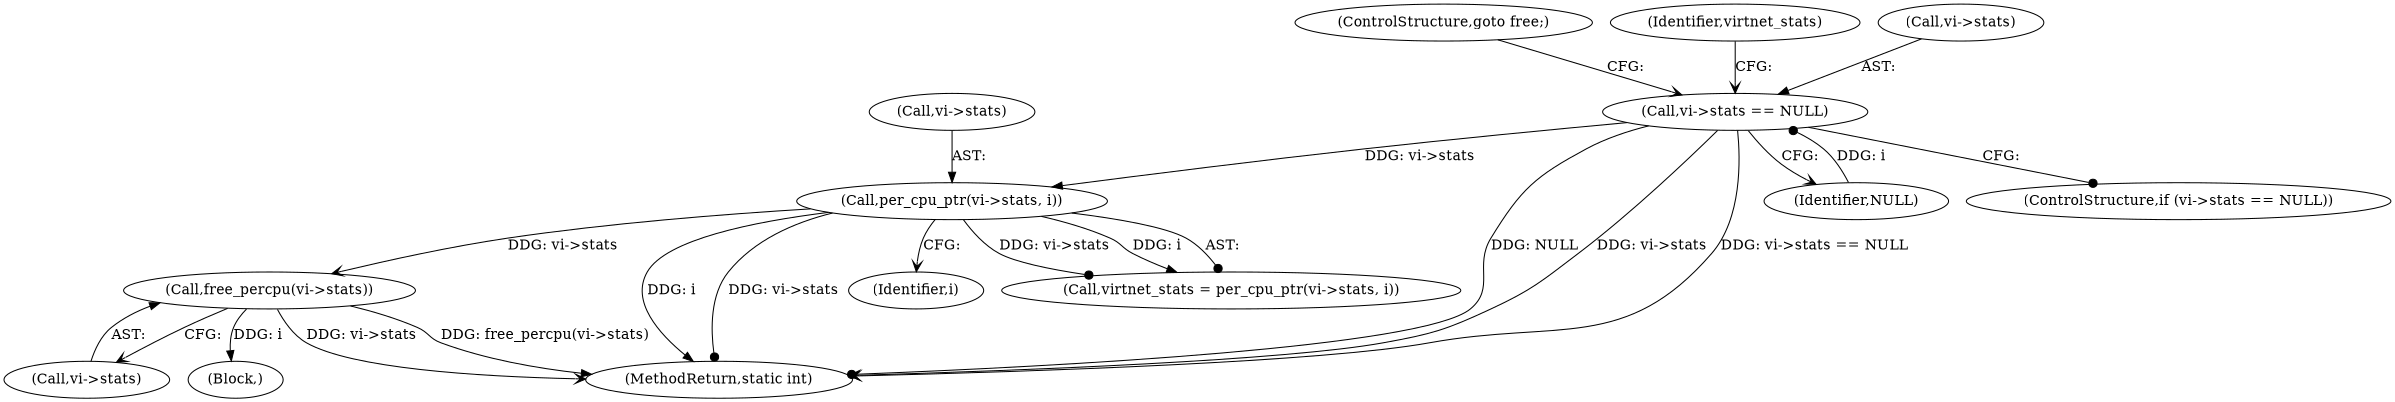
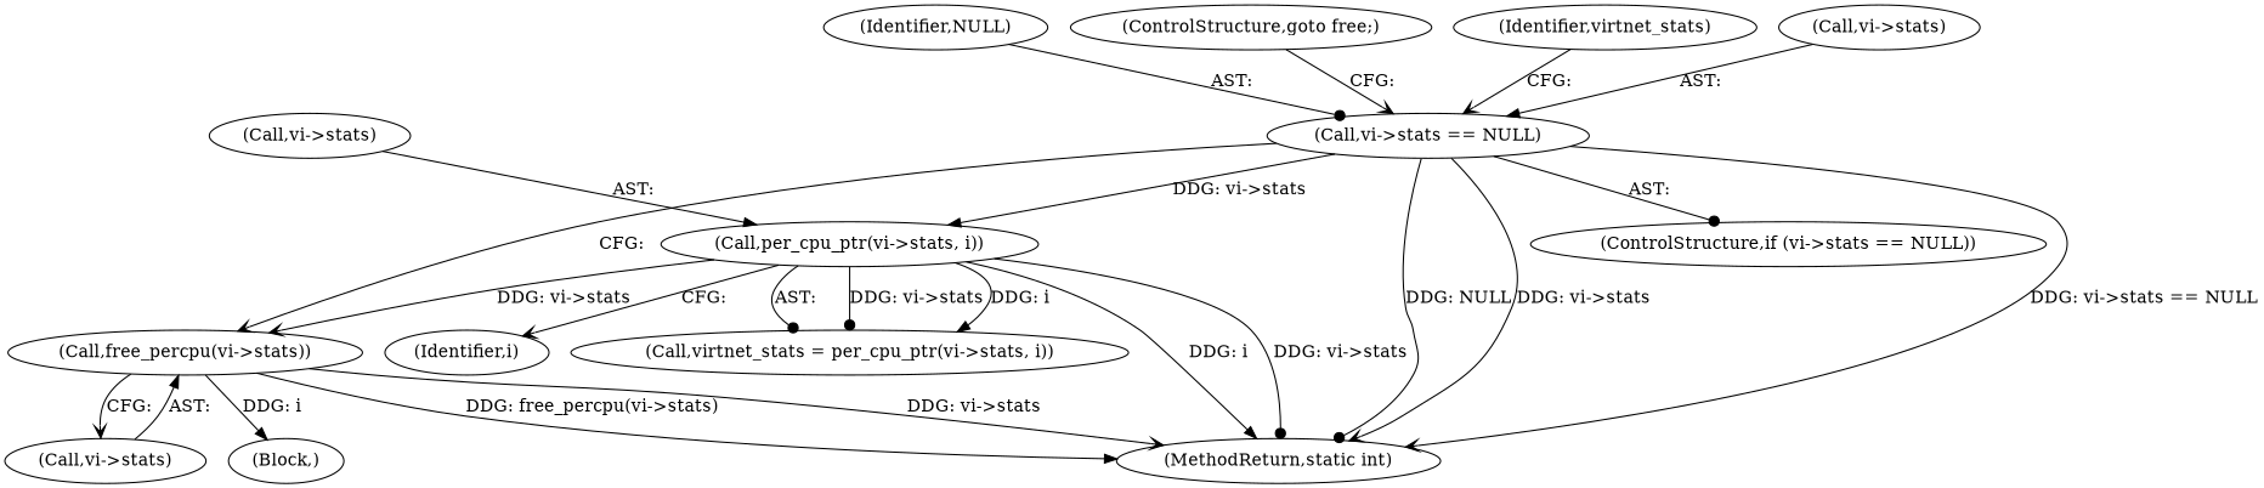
  digraph {
    edge [arrowhead=vee]
    n1 [label="(Call,free_percpu(vi->stats))"]
    n2 [label="(Call,vi->stats)"]
    n3 [label="(Block,)"]
    n4 [label="(MethodReturn,static int)"]
    n5 [label="(Call,per_cpu_ptr(vi->stats, i))"]
    n6 [label="(Identifier,i)"]
    n7 [label="(Call,virtnet_stats = per_cpu_ptr(vi->stats, i))"]
    n8 [label="(Call,vi->stats == NULL)"]
    n9 [label="(Identifier,NULL)"]
    n10 [label="(ControlStructure,if (vi->stats == NULL))"]
    n11 [label="(ControlStructure,goto free;)"]
    n12 [label="(Identifier,virtnet_stats)"]
    n13 [label="(Call,vi->stats)"]
    n14 [label="(Call,vi->stats)"]
    n1 -> n2 [label="CFG: "]
    n1 -> n3 [arrowhead=normal label="DDG: i"]
    n1 -> n4 [label="DDG: vi->stats"]
    n1 -> n4 [arrowhead=normal label="DDG: free_percpu(vi->stats)"]
    n2 -> n1 [arrowhead=normal label="AST: "]
    n5 -> n1 [label="DDG: vi->stats"]
    n5 -> n4 [arrowhead=normal label="DDG: i"]
    n5 -> n4 [arrowhead=dot label="DDG: vi->stats"]
    n5 -> n6 [label="CFG: "]
    n5 -> n7 [arrowhead=dot label="AST: "]
    n5 -> n7 [arrowhead=dot label="DDG: vi->stats"]
    n5 -> n7 [arrowhead=normal label="DDG: i"]
    n8 -> n4 [arrowhead=dot label="DDG: NULL"]
    n8 -> n4 [label="DDG: vi->stats"]
    n8 -> n4 [label="DDG: vi->stats == NULL"]
    n8 -> n5 [arrowhead=normal label="DDG: vi->stats"]
-   n8 -> n9 [label="CFG: "]
-   n8 -> n10 [arrowhead=dot label="CFG: "]
-   n9 -> n8 [arrowhead=dot label="DDG: i"]
+   n8 -> n1 [label="CFG: "]
+   n8 -> n10 [arrowhead=dot label="AST: "]
+   n9 -> n8 [arrowhead=dot label="AST: "]
    n11 -> n8 [label="CFG: "]
    n12 -> n8 [label="CFG: "]
    n13 -> n8 [arrowhead=normal label="AST: "]
    n14 -> n5 [arrowhead=normal label="AST: "]
  }
